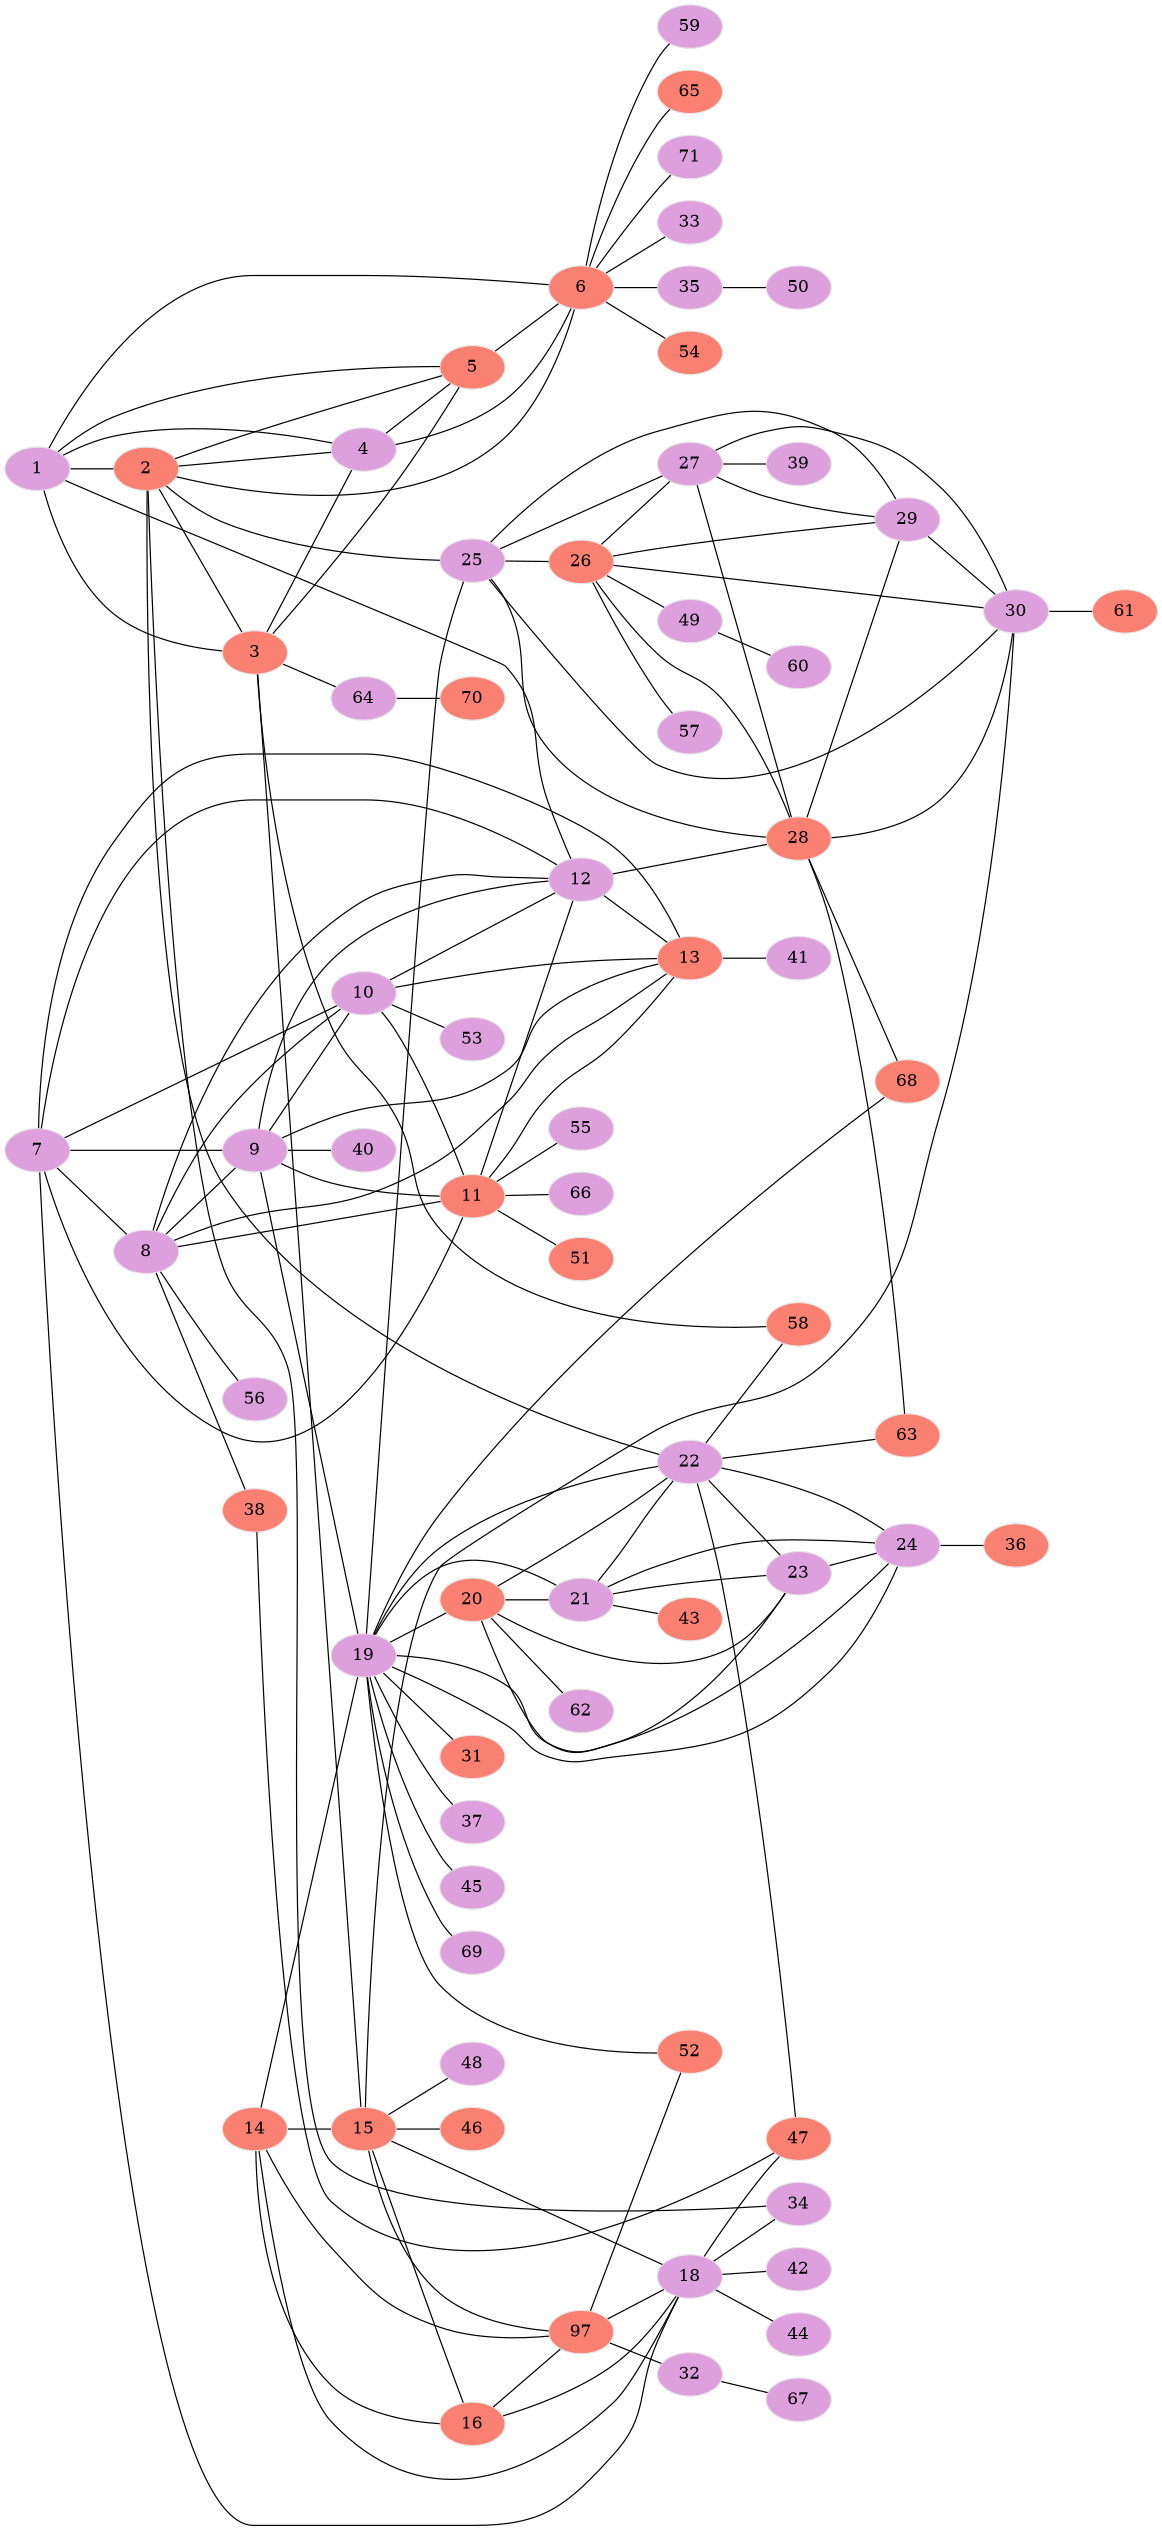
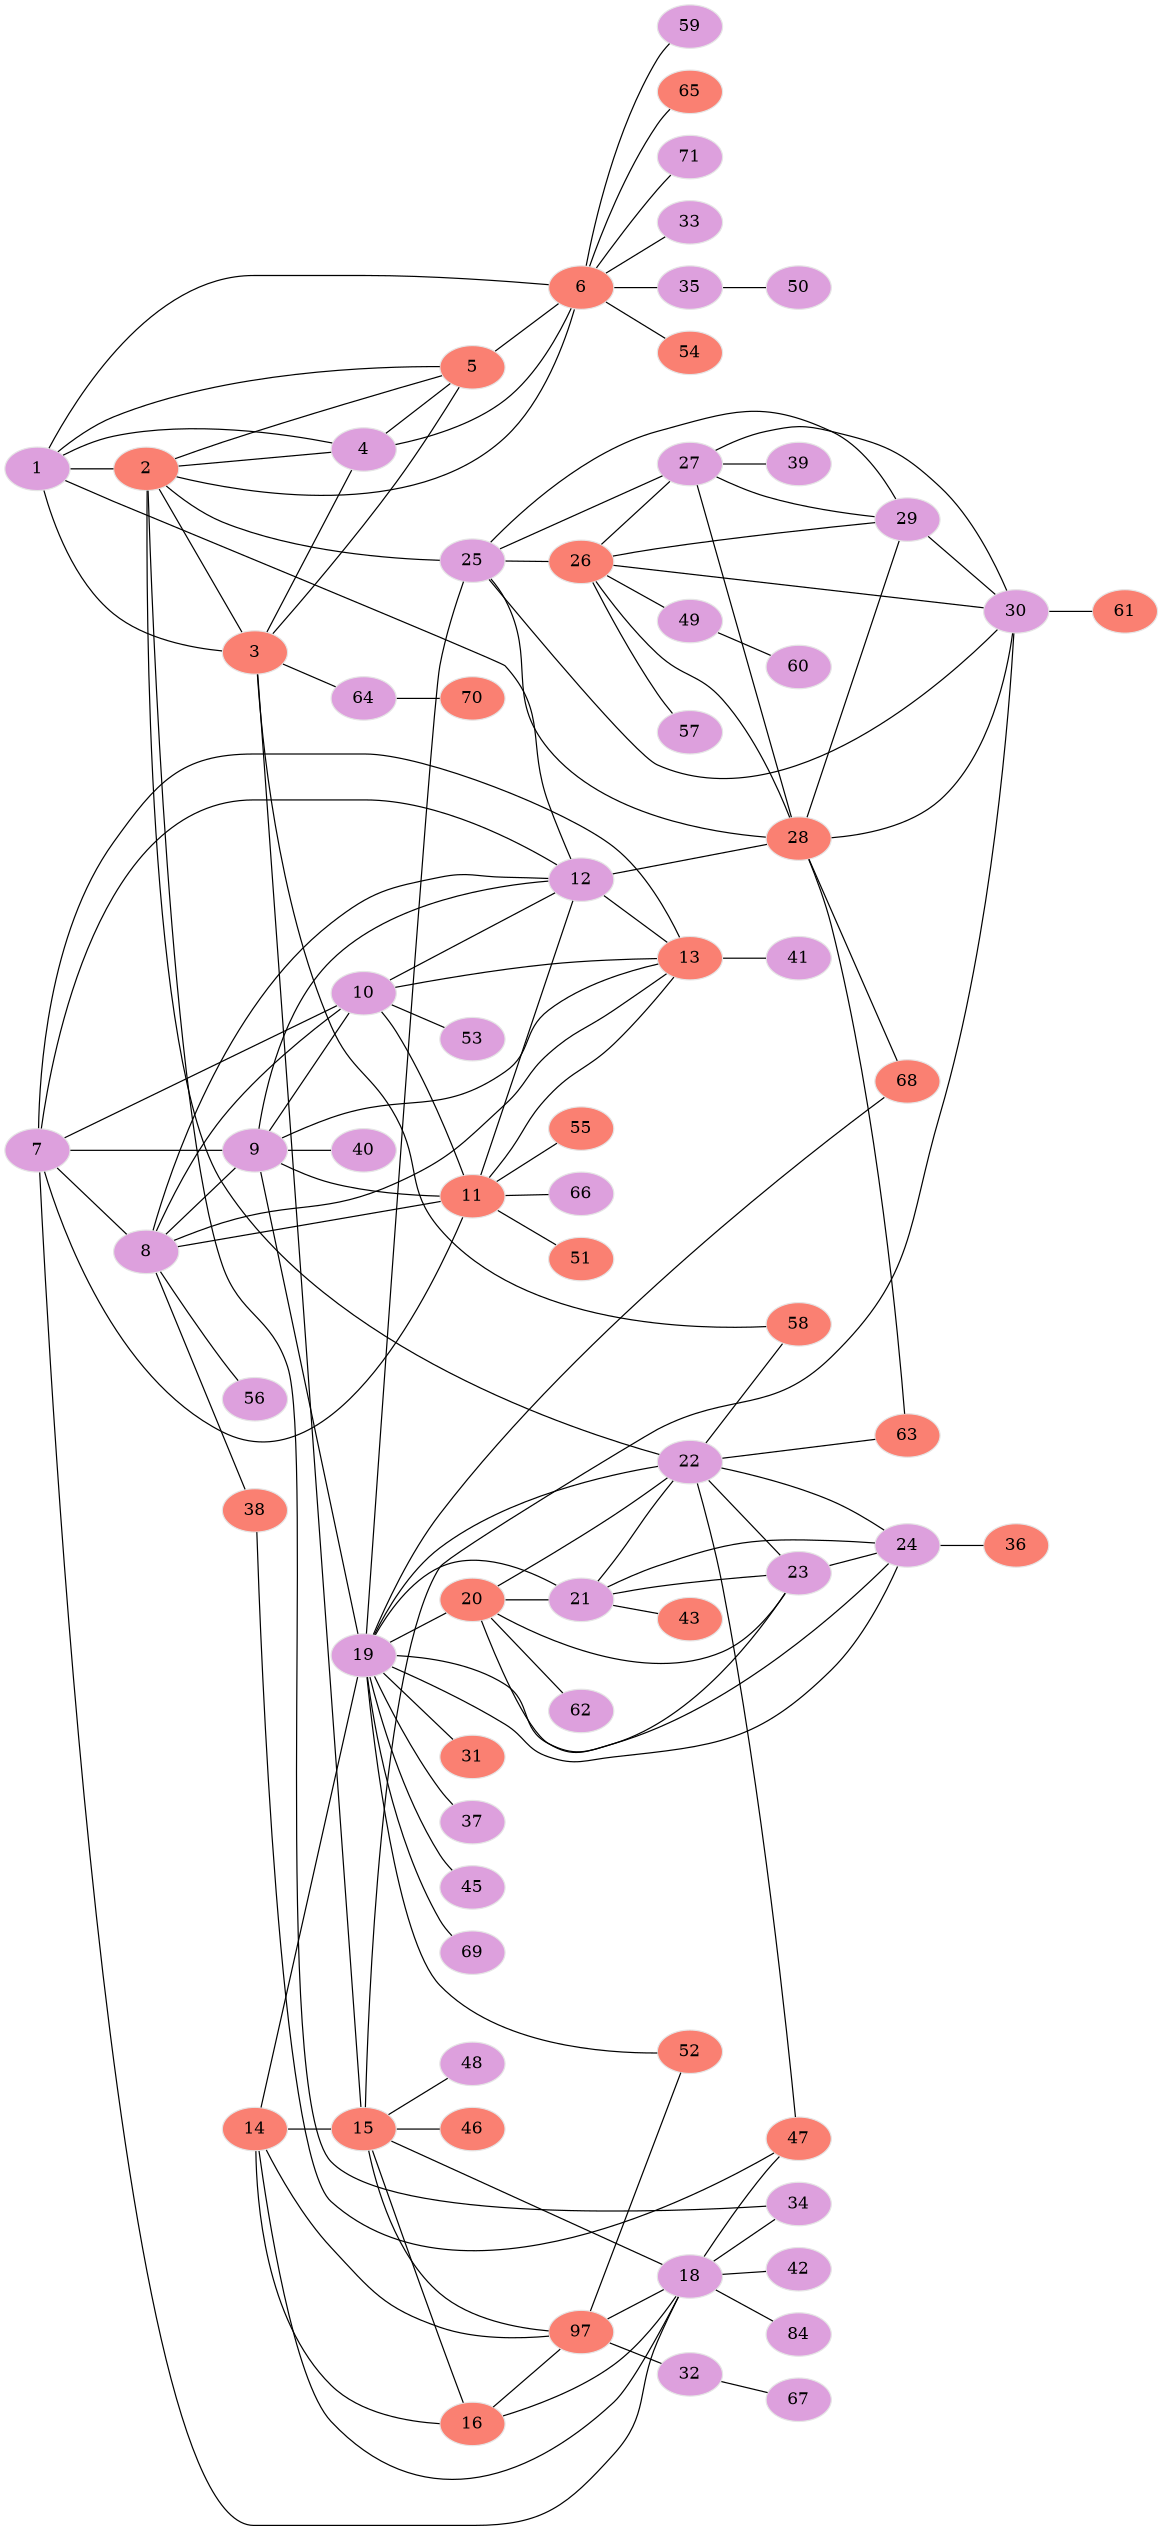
  graph {
    rankdir=LR
    node [color=gray90 fillcolor=plum style=filled]
    edge [weight=1.0]
    2 [fillcolor=salmon]
    1
    3 [fillcolor=salmon]
    4
    5 [fillcolor=salmon]
    6 [fillcolor=salmon]
    12
    22
    25
    34
    15 [fillcolor=salmon]
    58 [fillcolor=salmon]
    64
    33
    35
    54 [fillcolor=salmon]
    59
    65 [fillcolor=salmon]
    71
    13 [fillcolor=salmon]
    28 [fillcolor=salmon]
    47 [fillcolor=salmon]
    23
    24
    63 [fillcolor=salmon]
    30
    26 [fillcolor=salmon]
    27
    29
    18
    16 [fillcolor=salmon]
    n32 [fillcolor=salmon label=97]
    46 [fillcolor=salmon]
    48
    70 [fillcolor=salmon]
    50
    7
    8
    9
    10
    11 [fillcolor=salmon]
    38 [fillcolor=salmon]
    56
    19
    40
    53
    51 [fillcolor=salmon]
-   55
+   55 [fillcolor=salmon]
    66
    41
    42
-   44
+   44 [label=84]
    52 [fillcolor=salmon]
    20 [fillcolor=salmon]
    21
    31 [fillcolor=salmon]
    37
    45
    68 [fillcolor=salmon]
    69
    14 [fillcolor=salmon]
    32
    61 [fillcolor=salmon]
    67
    62
    43 [fillcolor=salmon]
    36 [fillcolor=salmon]
    49
    57
    39
    60
    2 -- 3 [weight=2.0]
    2 -- 4 [weight=5.0]
    2 -- 5 [weight=2.0]
    2 -- 6 [weight=2.0]
    2 -- 22
    2 -- 25
    2 -- 34
    1 -- 2 [weight=2.0]
    1 -- 3
    1 -- 4
    1 -- 5
    1 -- 6
    1 -- 12
    3 -- 4
    3 -- 5
    3 -- 15
    3 -- 58
    3 -- 64
    4 -- 5
    4 -- 6
    5 -- 6
    6 -- 33
    6 -- 35
    6 -- 54
    6 -- 59
    6 -- 65
    6 -- 71
    12 -- 13
    12 -- 28
    22 -- 58
    22 -- 47
    22 -- 23 [weight=2.0]
    22 -- 24 [weight=2.0]
    22 -- 63
    25 -- 28
    25 -- 30
    25 -- 26
    25 -- 27 [weight=2.0]
    25 -- 29
    15 -- 30
    15 -- 18 [weight=3.0]
    15 -- 16 [weight=3.0]
    15 -- n32 [weight=3.0]
    15 -- 46
    15 -- 48
    64 -- 70
    35 -- 50
    13 -- 41 [weight=5.0]
    28 -- 63
    28 -- 30
    28 -- 29
    28 -- 68
    23 -- 24
    24 -- 36 [weight=3.0]
    30 -- 61
    26 -- 28
    26 -- 30
    26 -- 27 [weight=2.0]
    26 -- 29
    26 -- 49
    26 -- 57
    27 -- 28 [weight=2.0]
    27 -- 30 [weight=2.0]
    27 -- 29 [weight=4.0]
    27 -- 39 [weight=7.0]
    29 -- 30
    18 -- 34
    18 -- 47
    18 -- 42
    18 -- 44
    16 -- 18
    16 -- n32
    n32 -- 18
    n32 -- 52
    n32 -- 32
    7 -- 12
    7 -- 13
    7 -- 18
    7 -- 8
    7 -- 9
    7 -- 10
    7 -- 11
    8 -- 12
    8 -- 13
    8 -- 9
    8 -- 10
    8 -- 11
    8 -- 38 [weight=3.0]
    8 -- 56
    9 -- 12
    9 -- 13
    9 -- 10
    9 -- 11
    9 -- 19
    9 -- 40
    10 -- 12
    10 -- 13
    10 -- 11
    10 -- 53
    11 -- 12
    11 -- 13
    11 -- 51
    11 -- 55 [weight=2.0]
    11 -- 66
    38 -- 47
    19 -- 22 [weight=2.0]
    19 -- 25
    19 -- 23
    19 -- 24
    19 -- 52
    19 -- 20
    19 -- 21
    19 -- 31
    19 -- 37
    19 -- 45
    19 -- 68
    19 -- 69
    20 -- 22 [weight=2.0]
    20 -- 23
    20 -- 24
    20 -- 21
    20 -- 62
    21 -- 22 [weight=2.0]
    21 -- 23
    21 -- 24
    21 -- 43 [weight=3.0]
    14 -- 15 [weight=3.0]
    14 -- 18
    14 -- 16
    14 -- n32
    14 -- 19
    32 -- 67
    49 -- 60
  }
